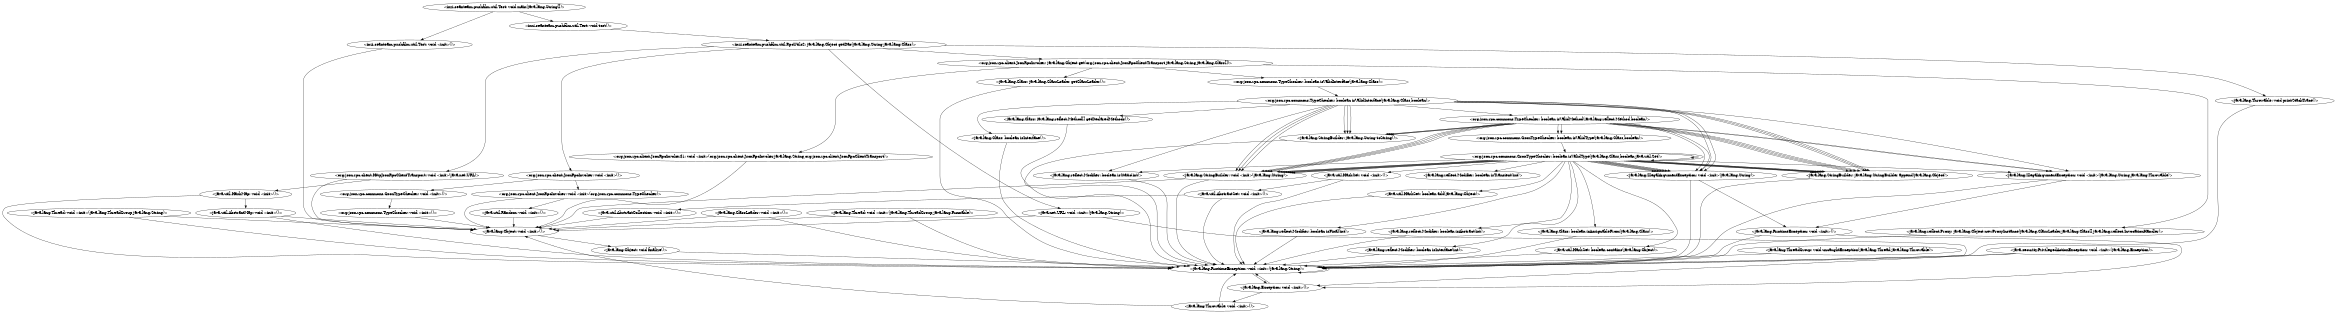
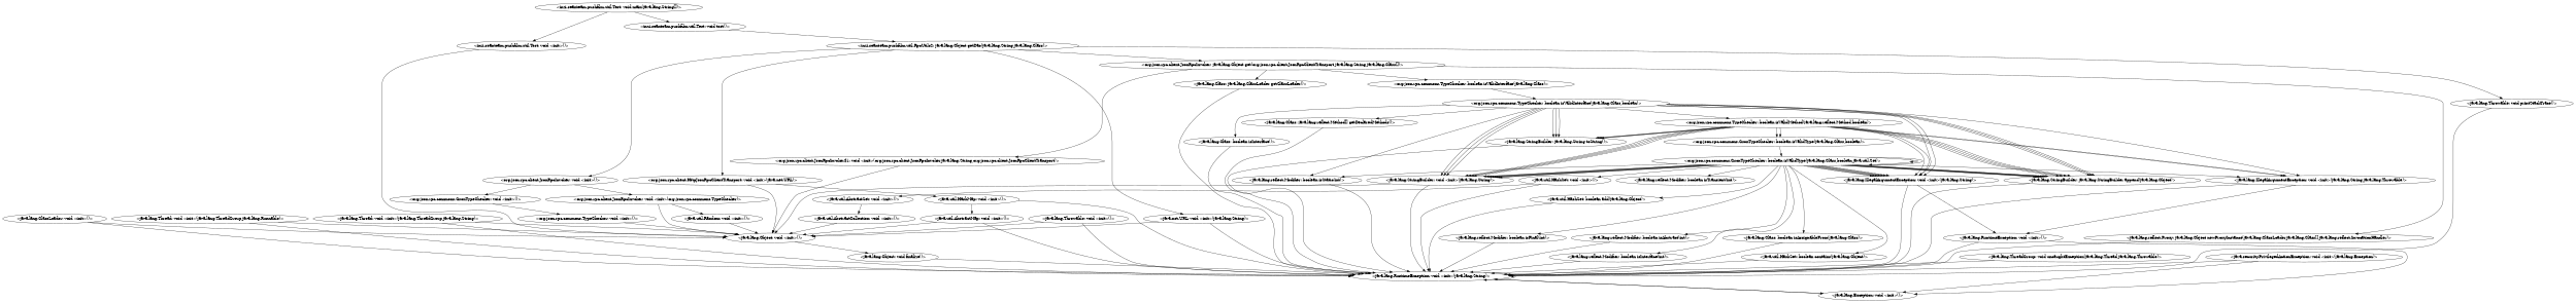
  digraph {
    "<inzi.seanteam.pushfilm.util.Test: void main(java.lang.String[])>"
    "<inzi.seanteam.pushfilm.util.Test: void <init>()>"
    "<inzi.seanteam.pushfilm.util.Test: void test()>"
    "<java.lang.Object: void <init>()>"
    "<inzi.seanteam.pushfilm.util.RpcUtils2: java.lang.Object getDao(java.lang.String,java.lang.Class)>"
    "<java.lang.Object: void finalize()>"
    "<java.lang.ThreadGroup: void uncaughtException(java.lang.Thread,java.lang.Throwable)>"
    "<java.lang.RuntimeException: void <init>(java.lang.String)>"
    "<java.lang.Exception: void <init>()>"
    "<java.lang.Throwable: void <init>()>"
    "<java.lang.ClassLoader: void <init>()>"
    "<java.security.PrivilegedActionException: void <init>(java.lang.Exception)>"
    "<java.lang.Thread: void <init>(java.lang.ThreadGroup,java.lang.Runnable)>"
    "<java.lang.Thread: void <init>(java.lang.ThreadGroup,java.lang.String)>"
    "<java.net.URL: void <init>(java.lang.String)>"
    "<org.json.rpc.client.JsonRpcInvoker: void <init>()>"
    "<org.json.rpc.client.HttpJsonRpcClientTransport: void <init>(java.net.URL)>"
    "<java.lang.Throwable: void printStackTrace()>"
    "<org.json.rpc.client.JsonRpcInvoker: java.lang.Object get(org.json.rpc.client.JsonRpcClientTransport,java.lang.String,java.lang.Class[])>"
    "<org.json.rpc.commons.GsonTypeChecker: void <init>()>"
    "<org.json.rpc.client.JsonRpcInvoker: void <init>(org.json.rpc.commons.TypeChecker)>"
    "<java.util.HashMap: void <init>()>"
    "<org.json.rpc.client.JsonRpcInvoker$1: void <init>(org.json.rpc.client.JsonRpcInvoker,java.lang.String,org.json.rpc.client.JsonRpcClientTransport)>"
    "<java.lang.reflect.Proxy: java.lang.Object newProxyInstance(java.lang.ClassLoader,java.lang.Class[],java.lang.reflect.InvocationHandler)>"
    "<java.lang.Class: java.lang.ClassLoader getClassLoader()>"
    "<org.json.rpc.commons.TypeChecker: boolean isValidInterface(java.lang.Class)>"
    "<org.json.rpc.commons.TypeChecker: void <init>()>"
    "<java.util.Random: void <init>()>"
    "<java.util.AbstractMap: void <init>()>"
    "<org.json.rpc.commons.TypeChecker: boolean isValidInterface(java.lang.Class,boolean)>"
    "<java.lang.StringBuilder: void <init>(java.lang.String)>"
    "<java.lang.IllegalArgumentException: void <init>(java.lang.String,java.lang.Throwable)>"
    "<java.lang.IllegalArgumentException: void <init>(java.lang.String)>"
    "<java.lang.reflect.Modifier: boolean isStatic(int)>"
    "<java.lang.StringBuilder: java.lang.StringBuilder append(java.lang.Object)>"
    "<java.lang.StringBuilder: java.lang.String toString()>"
    "<java.lang.Class: boolean isInterface()>"
    "<java.lang.Class: java.lang.reflect.Method[] getDeclaredMethods()>"
    "<org.json.rpc.commons.TypeChecker: boolean isValidMethod(java.lang.reflect.Method,boolean)>"
    "<java.lang.RuntimeException: void <init>()>"
    "<org.json.rpc.commons.GsonTypeChecker: boolean isValidType(java.lang.Class,boolean)>"
    "<org.json.rpc.commons.GsonTypeChecker: boolean isValidType(java.lang.Class,boolean,java.util.Set)>"
    "<java.lang.reflect.Modifier: boolean isFinal(int)>"
    "<java.lang.reflect.Modifier: boolean isTransient(int)>"
    "<java.util.HashSet: void <init>()>"
    "<java.lang.reflect.Modifier: boolean isAbstract(int)>"
    "<java.lang.reflect.Modifier: boolean isInterface(int)>"
    "<java.lang.Class: boolean isAssignableFrom(java.lang.Class)>"
    "<java.util.HashSet: boolean contains(java.lang.Object)>"
    "<java.util.HashSet: boolean add(java.lang.Object)>"
    "<java.util.AbstractSet: void <init>()>"
    "<java.util.AbstractCollection: void <init>()>"
    "<inzi.seanteam.pushfilm.util.Test: void main(java.lang.String[])>" -> "<inzi.seanteam.pushfilm.util.Test: void <init>()>"
    "<inzi.seanteam.pushfilm.util.Test: void main(java.lang.String[])>" -> "<inzi.seanteam.pushfilm.util.Test: void test()>"
    "<inzi.seanteam.pushfilm.util.Test: void <init>()>" -> "<java.lang.Object: void <init>()>"
    "<inzi.seanteam.pushfilm.util.Test: void test()>" -> "<inzi.seanteam.pushfilm.util.RpcUtils2: java.lang.Object getDao(java.lang.String,java.lang.Class)>"
    "<java.lang.Object: void <init>()>" -> "<java.lang.Object: void finalize()>"
    "<inzi.seanteam.pushfilm.util.RpcUtils2: java.lang.Object getDao(java.lang.String,java.lang.Class)>" -> "<java.net.URL: void <init>(java.lang.String)>"
    "<inzi.seanteam.pushfilm.util.RpcUtils2: java.lang.Object getDao(java.lang.String,java.lang.Class)>" -> "<org.json.rpc.client.JsonRpcInvoker: void <init>()>"
    "<inzi.seanteam.pushfilm.util.RpcUtils2: java.lang.Object getDao(java.lang.String,java.lang.Class)>" -> "<org.json.rpc.client.HttpJsonRpcClientTransport: void <init>(java.net.URL)>"
    "<inzi.seanteam.pushfilm.util.RpcUtils2: java.lang.Object getDao(java.lang.String,java.lang.Class)>" -> "<java.lang.Throwable: void printStackTrace()>"
    "<inzi.seanteam.pushfilm.util.RpcUtils2: java.lang.Object getDao(java.lang.String,java.lang.Class)>" -> "<org.json.rpc.client.JsonRpcInvoker: java.lang.Object get(org.json.rpc.client.JsonRpcClientTransport,java.lang.String,java.lang.Class[])>"
    "<java.lang.Object: void finalize()>" -> "<java.lang.RuntimeException: void <init>(java.lang.String)>"
    "<java.lang.ThreadGroup: void uncaughtException(java.lang.Thread,java.lang.Throwable)>" -> "<java.lang.RuntimeException: void <init>(java.lang.String)>"
    "<java.lang.RuntimeException: void <init>(java.lang.String)>" -> "<java.lang.RuntimeException: void <init>(java.lang.String)>"
    "<java.lang.RuntimeException: void <init>(java.lang.String)>" -> "<java.lang.Exception: void <init>()>"
    "<java.lang.Exception: void <init>()>" -> "<java.lang.RuntimeException: void <init>(java.lang.String)>"
-   "<java.lang.Exception: void <init>()>" -> "<java.lang.Throwable: void <init>()>"
    "<java.lang.Throwable: void <init>()>" -> "<java.lang.Object: void <init>()>"
    "<java.lang.Throwable: void <init>()>" -> "<java.lang.RuntimeException: void <init>(java.lang.String)>"
    "<java.lang.ClassLoader: void <init>()>" -> "<java.lang.Object: void <init>()>"
    "<java.lang.ClassLoader: void <init>()>" -> "<java.lang.RuntimeException: void <init>(java.lang.String)>"
    "<java.security.PrivilegedActionException: void <init>(java.lang.Exception)>" -> "<java.lang.RuntimeException: void <init>(java.lang.String)>"
    "<java.security.PrivilegedActionException: void <init>(java.lang.Exception)>" -> "<java.lang.Exception: void <init>()>"
    "<java.lang.Thread: void <init>(java.lang.ThreadGroup,java.lang.Runnable)>" -> "<java.lang.Object: void <init>()>"
    "<java.lang.Thread: void <init>(java.lang.ThreadGroup,java.lang.Runnable)>" -> "<java.lang.RuntimeException: void <init>(java.lang.String)>"
    "<java.lang.Thread: void <init>(java.lang.ThreadGroup,java.lang.String)>" -> "<java.lang.Object: void <init>()>"
    "<java.lang.Thread: void <init>(java.lang.ThreadGroup,java.lang.String)>" -> "<java.lang.RuntimeException: void <init>(java.lang.String)>"
    "<java.net.URL: void <init>(java.lang.String)>" -> "<java.lang.Object: void <init>()>"
    "<java.net.URL: void <init>(java.lang.String)>" -> "<java.lang.RuntimeException: void <init>(java.lang.String)>"
    "<org.json.rpc.client.JsonRpcInvoker: void <init>()>" -> "<org.json.rpc.commons.GsonTypeChecker: void <init>()>"
    "<org.json.rpc.client.JsonRpcInvoker: void <init>()>" -> "<org.json.rpc.client.JsonRpcInvoker: void <init>(org.json.rpc.commons.TypeChecker)>"
    "<org.json.rpc.client.HttpJsonRpcClientTransport: void <init>(java.net.URL)>" -> "<java.lang.Object: void <init>()>"
    "<org.json.rpc.client.HttpJsonRpcClientTransport: void <init>(java.net.URL)>" -> "<java.util.HashMap: void <init>()>"
    "<java.lang.Throwable: void printStackTrace()>" -> "<java.lang.RuntimeException: void <init>(java.lang.String)>"
    "<org.json.rpc.client.JsonRpcInvoker: java.lang.Object get(org.json.rpc.client.JsonRpcClientTransport,java.lang.String,java.lang.Class[])>" -> "<org.json.rpc.client.JsonRpcInvoker$1: void <init>(org.json.rpc.client.JsonRpcInvoker,java.lang.String,org.json.rpc.client.JsonRpcClientTransport)>"
    "<org.json.rpc.client.JsonRpcInvoker: java.lang.Object get(org.json.rpc.client.JsonRpcClientTransport,java.lang.String,java.lang.Class[])>" -> "<java.lang.reflect.Proxy: java.lang.Object newProxyInstance(java.lang.ClassLoader,java.lang.Class[],java.lang.reflect.InvocationHandler)>"
    "<org.json.rpc.client.JsonRpcInvoker: java.lang.Object get(org.json.rpc.client.JsonRpcClientTransport,java.lang.String,java.lang.Class[])>" -> "<java.lang.Class: java.lang.ClassLoader getClassLoader()>"
    "<org.json.rpc.client.JsonRpcInvoker: java.lang.Object get(org.json.rpc.client.JsonRpcClientTransport,java.lang.String,java.lang.Class[])>" -> "<org.json.rpc.commons.TypeChecker: boolean isValidInterface(java.lang.Class)>"
    "<org.json.rpc.commons.GsonTypeChecker: void <init>()>" -> "<org.json.rpc.commons.TypeChecker: void <init>()>"
    "<org.json.rpc.client.JsonRpcInvoker: void <init>(org.json.rpc.commons.TypeChecker)>" -> "<java.lang.Object: void <init>()>"
    "<org.json.rpc.client.JsonRpcInvoker: void <init>(org.json.rpc.commons.TypeChecker)>" -> "<java.util.Random: void <init>()>"
    "<java.util.HashMap: void <init>()>" -> "<java.lang.RuntimeException: void <init>(java.lang.String)>"
    "<java.util.HashMap: void <init>()>" -> "<java.util.AbstractMap: void <init>()>"
    "<org.json.rpc.client.JsonRpcInvoker$1: void <init>(org.json.rpc.client.JsonRpcInvoker,java.lang.String,org.json.rpc.client.JsonRpcClientTransport)>" -> "<java.lang.Object: void <init>()>"
    "<java.lang.reflect.Proxy: java.lang.Object newProxyInstance(java.lang.ClassLoader,java.lang.Class[],java.lang.reflect.InvocationHandler)>" -> "<java.lang.RuntimeException: void <init>(java.lang.String)>"
    "<java.lang.Class: java.lang.ClassLoader getClassLoader()>" -> "<java.lang.RuntimeException: void <init>(java.lang.String)>"
    "<org.json.rpc.commons.TypeChecker: boolean isValidInterface(java.lang.Class)>" -> "<org.json.rpc.commons.TypeChecker: boolean isValidInterface(java.lang.Class,boolean)>"
    "<org.json.rpc.commons.TypeChecker: void <init>()>" -> "<java.lang.Object: void <init>()>"
    "<java.util.Random: void <init>()>" -> "<java.lang.Object: void <init>()>"
    "<java.util.AbstractMap: void <init>()>" -> "<java.lang.Object: void <init>()>"
    "<java.util.AbstractMap: void <init>()>" -> "<java.lang.RuntimeException: void <init>(java.lang.String)>"
    "<org.json.rpc.commons.TypeChecker: boolean isValidInterface(java.lang.Class,boolean)>" -> "<java.lang.StringBuilder: void <init>(java.lang.String)>"
    "<org.json.rpc.commons.TypeChecker: boolean isValidInterface(java.lang.Class,boolean)>" -> "<java.lang.StringBuilder: void <init>(java.lang.String)>"
    "<org.json.rpc.commons.TypeChecker: boolean isValidInterface(java.lang.Class,boolean)>" -> "<java.lang.StringBuilder: void <init>(java.lang.String)>"
    "<org.json.rpc.commons.TypeChecker: boolean isValidInterface(java.lang.Class,boolean)>" -> "<java.lang.IllegalArgumentException: void <init>(java.lang.String,java.lang.Throwable)>"
    "<org.json.rpc.commons.TypeChecker: boolean isValidInterface(java.lang.Class,boolean)>" -> "<java.lang.IllegalArgumentException: void <init>(java.lang.String)>"
    "<org.json.rpc.commons.TypeChecker: boolean isValidInterface(java.lang.Class,boolean)>" -> "<java.lang.IllegalArgumentException: void <init>(java.lang.String)>"
    "<org.json.rpc.commons.TypeChecker: boolean isValidInterface(java.lang.Class,boolean)>" -> "<java.lang.reflect.Modifier: boolean isStatic(int)>"
    "<org.json.rpc.commons.TypeChecker: boolean isValidInterface(java.lang.Class,boolean)>" -> "<java.lang.StringBuilder: java.lang.StringBuilder append(java.lang.Object)>"
    "<org.json.rpc.commons.TypeChecker: boolean isValidInterface(java.lang.Class,boolean)>" -> "<java.lang.StringBuilder: java.lang.StringBuilder append(java.lang.Object)>"
    "<org.json.rpc.commons.TypeChecker: boolean isValidInterface(java.lang.Class,boolean)>" -> "<java.lang.StringBuilder: java.lang.StringBuilder append(java.lang.Object)>"
    "<org.json.rpc.commons.TypeChecker: boolean isValidInterface(java.lang.Class,boolean)>" -> "<java.lang.StringBuilder: java.lang.String toString()>"
    "<org.json.rpc.commons.TypeChecker: boolean isValidInterface(java.lang.Class,boolean)>" -> "<java.lang.StringBuilder: java.lang.String toString()>"
    "<org.json.rpc.commons.TypeChecker: boolean isValidInterface(java.lang.Class,boolean)>" -> "<java.lang.StringBuilder: java.lang.String toString()>"
    "<org.json.rpc.commons.TypeChecker: boolean isValidInterface(java.lang.Class,boolean)>" -> "<java.lang.Class: boolean isInterface()>"
    "<org.json.rpc.commons.TypeChecker: boolean isValidInterface(java.lang.Class,boolean)>" -> "<java.lang.Class: java.lang.reflect.Method[] getDeclaredMethods()>"
    "<org.json.rpc.commons.TypeChecker: boolean isValidInterface(java.lang.Class,boolean)>" -> "<org.json.rpc.commons.TypeChecker: boolean isValidMethod(java.lang.reflect.Method,boolean)>"
    "<java.lang.StringBuilder: void <init>(java.lang.String)>" -> "<java.lang.Object: void <init>()>"
    "<java.lang.StringBuilder: void <init>(java.lang.String)>" -> "<java.lang.RuntimeException: void <init>(java.lang.String)>"
    "<java.lang.IllegalArgumentException: void <init>(java.lang.String,java.lang.Throwable)>" -> "<java.lang.RuntimeException: void <init>(java.lang.String)>"
    "<java.lang.IllegalArgumentException: void <init>(java.lang.String,java.lang.Throwable)>" -> "<java.lang.RuntimeException: void <init>()>"
    "<java.lang.IllegalArgumentException: void <init>(java.lang.String)>" -> "<java.lang.RuntimeException: void <init>(java.lang.String)>"
    "<java.lang.IllegalArgumentException: void <init>(java.lang.String)>" -> "<java.lang.RuntimeException: void <init>()>"
    "<java.lang.reflect.Modifier: boolean isStatic(int)>" -> "<java.lang.RuntimeException: void <init>(java.lang.String)>"
    "<java.lang.StringBuilder: java.lang.StringBuilder append(java.lang.Object)>" -> "<java.lang.RuntimeException: void <init>(java.lang.String)>"
    "<java.lang.StringBuilder: java.lang.String toString()>" -> "<java.lang.RuntimeException: void <init>(java.lang.String)>"
    "<java.lang.Class: boolean isInterface()>" -> "<java.lang.RuntimeException: void <init>(java.lang.String)>"
    "<java.lang.Class: java.lang.reflect.Method[] getDeclaredMethods()>" -> "<java.lang.RuntimeException: void <init>(java.lang.String)>"
    "<org.json.rpc.commons.TypeChecker: boolean isValidMethod(java.lang.reflect.Method,boolean)>" -> "<java.lang.StringBuilder: void <init>(java.lang.String)>"
    "<org.json.rpc.commons.TypeChecker: boolean isValidMethod(java.lang.reflect.Method,boolean)>" -> "<java.lang.StringBuilder: void <init>(java.lang.String)>"
    "<org.json.rpc.commons.TypeChecker: boolean isValidMethod(java.lang.reflect.Method,boolean)>" -> "<java.lang.StringBuilder: void <init>(java.lang.String)>"
    "<org.json.rpc.commons.TypeChecker: boolean isValidMethod(java.lang.reflect.Method,boolean)>" -> "<java.lang.StringBuilder: void <init>(java.lang.String)>"
    "<org.json.rpc.commons.TypeChecker: boolean isValidMethod(java.lang.reflect.Method,boolean)>" -> "<java.lang.IllegalArgumentException: void <init>(java.lang.String,java.lang.Throwable)>"
    "<org.json.rpc.commons.TypeChecker: boolean isValidMethod(java.lang.reflect.Method,boolean)>" -> "<java.lang.IllegalArgumentException: void <init>(java.lang.String,java.lang.Throwable)>"
    "<org.json.rpc.commons.TypeChecker: boolean isValidMethod(java.lang.reflect.Method,boolean)>" -> "<java.lang.IllegalArgumentException: void <init>(java.lang.String)>"
    "<org.json.rpc.commons.TypeChecker: boolean isValidMethod(java.lang.reflect.Method,boolean)>" -> "<java.lang.IllegalArgumentException: void <init>(java.lang.String)>"
    "<org.json.rpc.commons.TypeChecker: boolean isValidMethod(java.lang.reflect.Method,boolean)>" -> "<java.lang.StringBuilder: java.lang.StringBuilder append(java.lang.Object)>"
    "<org.json.rpc.commons.TypeChecker: boolean isValidMethod(java.lang.reflect.Method,boolean)>" -> "<java.lang.StringBuilder: java.lang.StringBuilder append(java.lang.Object)>"
    "<org.json.rpc.commons.TypeChecker: boolean isValidMethod(java.lang.reflect.Method,boolean)>" -> "<java.lang.StringBuilder: java.lang.StringBuilder append(java.lang.Object)>"
    "<org.json.rpc.commons.TypeChecker: boolean isValidMethod(java.lang.reflect.Method,boolean)>" -> "<java.lang.StringBuilder: java.lang.StringBuilder append(java.lang.Object)>"
    "<org.json.rpc.commons.TypeChecker: boolean isValidMethod(java.lang.reflect.Method,boolean)>" -> "<java.lang.StringBuilder: java.lang.String toString()>"
    "<org.json.rpc.commons.TypeChecker: boolean isValidMethod(java.lang.reflect.Method,boolean)>" -> "<java.lang.StringBuilder: java.lang.String toString()>"
    "<org.json.rpc.commons.TypeChecker: boolean isValidMethod(java.lang.reflect.Method,boolean)>" -> "<java.lang.StringBuilder: java.lang.String toString()>"
    "<org.json.rpc.commons.TypeChecker: boolean isValidMethod(java.lang.reflect.Method,boolean)>" -> "<java.lang.StringBuilder: java.lang.String toString()>"
    "<org.json.rpc.commons.TypeChecker: boolean isValidMethod(java.lang.reflect.Method,boolean)>" -> "<org.json.rpc.commons.GsonTypeChecker: boolean isValidType(java.lang.Class,boolean)>"
    "<org.json.rpc.commons.TypeChecker: boolean isValidMethod(java.lang.reflect.Method,boolean)>" -> "<org.json.rpc.commons.GsonTypeChecker: boolean isValidType(java.lang.Class,boolean)>"
    "<java.lang.RuntimeException: void <init>()>" -> "<java.lang.RuntimeException: void <init>(java.lang.String)>"
    "<java.lang.RuntimeException: void <init>()>" -> "<java.lang.Exception: void <init>()>"
    "<org.json.rpc.commons.GsonTypeChecker: boolean isValidType(java.lang.Class,boolean)>" -> "<org.json.rpc.commons.GsonTypeChecker: boolean isValidType(java.lang.Class,boolean,java.util.Set)>"
    "<org.json.rpc.commons.GsonTypeChecker: boolean isValidType(java.lang.Class,boolean,java.util.Set)>" -> "<java.lang.StringBuilder: void <init>(java.lang.String)>"
    "<org.json.rpc.commons.GsonTypeChecker: boolean isValidType(java.lang.Class,boolean,java.util.Set)>" -> "<java.lang.StringBuilder: void <init>(java.lang.String)>"
    "<org.json.rpc.commons.GsonTypeChecker: boolean isValidType(java.lang.Class,boolean,java.util.Set)>" -> "<java.lang.StringBuilder: void <init>(java.lang.String)>"
    "<org.json.rpc.commons.GsonTypeChecker: boolean isValidType(java.lang.Class,boolean,java.util.Set)>" -> "<java.lang.StringBuilder: void <init>(java.lang.String)>"
    "<org.json.rpc.commons.GsonTypeChecker: boolean isValidType(java.lang.Class,boolean,java.util.Set)>" -> "<java.lang.StringBuilder: void <init>(java.lang.String)>"
    "<org.json.rpc.commons.GsonTypeChecker: boolean isValidType(java.lang.Class,boolean,java.util.Set)>" -> "<java.lang.StringBuilder: void <init>(java.lang.String)>"
    "<org.json.rpc.commons.GsonTypeChecker: boolean isValidType(java.lang.Class,boolean,java.util.Set)>" -> "<java.lang.StringBuilder: void <init>(java.lang.String)>"
    "<org.json.rpc.commons.GsonTypeChecker: boolean isValidType(java.lang.Class,boolean,java.util.Set)>" -> "<java.lang.StringBuilder: void <init>(java.lang.String)>"
    "<org.json.rpc.commons.GsonTypeChecker: boolean isValidType(java.lang.Class,boolean,java.util.Set)>" -> "<java.lang.IllegalArgumentException: void <init>(java.lang.String,java.lang.Throwable)>"
    "<org.json.rpc.commons.GsonTypeChecker: boolean isValidType(java.lang.Class,boolean,java.util.Set)>" -> "<java.lang.IllegalArgumentException: void <init>(java.lang.String)>"
    "<org.json.rpc.commons.GsonTypeChecker: boolean isValidType(java.lang.Class,boolean,java.util.Set)>" -> "<java.lang.IllegalArgumentException: void <init>(java.lang.String)>"
    "<org.json.rpc.commons.GsonTypeChecker: boolean isValidType(java.lang.Class,boolean,java.util.Set)>" -> "<java.lang.IllegalArgumentException: void <init>(java.lang.String)>"
    "<org.json.rpc.commons.GsonTypeChecker: boolean isValidType(java.lang.Class,boolean,java.util.Set)>" -> "<java.lang.IllegalArgumentException: void <init>(java.lang.String)>"
    "<org.json.rpc.commons.GsonTypeChecker: boolean isValidType(java.lang.Class,boolean,java.util.Set)>" -> "<java.lang.IllegalArgumentException: void <init>(java.lang.String)>"
    "<org.json.rpc.commons.GsonTypeChecker: boolean isValidType(java.lang.Class,boolean,java.util.Set)>" -> "<java.lang.IllegalArgumentException: void <init>(java.lang.String)>"
    "<org.json.rpc.commons.GsonTypeChecker: boolean isValidType(java.lang.Class,boolean,java.util.Set)>" -> "<java.lang.IllegalArgumentException: void <init>(java.lang.String)>"
    "<org.json.rpc.commons.GsonTypeChecker: boolean isValidType(java.lang.Class,boolean,java.util.Set)>" -> "<java.lang.reflect.Modifier: boolean isStatic(int)>"
    "<org.json.rpc.commons.GsonTypeChecker: boolean isValidType(java.lang.Class,boolean,java.util.Set)>" -> "<java.lang.StringBuilder: java.lang.StringBuilder append(java.lang.Object)>"
    "<org.json.rpc.commons.GsonTypeChecker: boolean isValidType(java.lang.Class,boolean,java.util.Set)>" -> "<java.lang.StringBuilder: java.lang.StringBuilder append(java.lang.Object)>"
    "<org.json.rpc.commons.GsonTypeChecker: boolean isValidType(java.lang.Class,boolean,java.util.Set)>" -> "<java.lang.StringBuilder: java.lang.StringBuilder append(java.lang.Object)>"
    "<org.json.rpc.commons.GsonTypeChecker: boolean isValidType(java.lang.Class,boolean,java.util.Set)>" -> "<java.lang.StringBuilder: java.lang.StringBuilder append(java.lang.Object)>"
    "<org.json.rpc.commons.GsonTypeChecker: boolean isValidType(java.lang.Class,boolean,java.util.Set)>" -> "<java.lang.StringBuilder: java.lang.StringBuilder append(java.lang.Object)>"
    "<org.json.rpc.commons.GsonTypeChecker: boolean isValidType(java.lang.Class,boolean,java.util.Set)>" -> "<java.lang.StringBuilder: java.lang.StringBuilder append(java.lang.Object)>"
    "<org.json.rpc.commons.GsonTypeChecker: boolean isValidType(java.lang.Class,boolean,java.util.Set)>" -> "<java.lang.StringBuilder: java.lang.StringBuilder append(java.lang.Object)>"
    "<org.json.rpc.commons.GsonTypeChecker: boolean isValidType(java.lang.Class,boolean,java.util.Set)>" -> "<java.lang.StringBuilder: java.lang.StringBuilder append(java.lang.Object)>"
    "<org.json.rpc.commons.GsonTypeChecker: boolean isValidType(java.lang.Class,boolean,java.util.Set)>" -> "<org.json.rpc.commons.GsonTypeChecker: boolean isValidType(java.lang.Class,boolean,java.util.Set)>"
    "<org.json.rpc.commons.GsonTypeChecker: boolean isValidType(java.lang.Class,boolean,java.util.Set)>" -> "<org.json.rpc.commons.GsonTypeChecker: boolean isValidType(java.lang.Class,boolean,java.util.Set)>"
    "<org.json.rpc.commons.GsonTypeChecker: boolean isValidType(java.lang.Class,boolean,java.util.Set)>" -> "<java.lang.reflect.Modifier: boolean isFinal(int)>"
    "<org.json.rpc.commons.GsonTypeChecker: boolean isValidType(java.lang.Class,boolean,java.util.Set)>" -> "<java.lang.reflect.Modifier: boolean isTransient(int)>"
    "<org.json.rpc.commons.GsonTypeChecker: boolean isValidType(java.lang.Class,boolean,java.util.Set)>" -> "<java.util.HashSet: void <init>()>"
    "<org.json.rpc.commons.GsonTypeChecker: boolean isValidType(java.lang.Class,boolean,java.util.Set)>" -> "<java.lang.reflect.Modifier: boolean isAbstract(int)>"
    "<org.json.rpc.commons.GsonTypeChecker: boolean isValidType(java.lang.Class,boolean,java.util.Set)>" -> "<java.lang.reflect.Modifier: boolean isInterface(int)>"
    "<org.json.rpc.commons.GsonTypeChecker: boolean isValidType(java.lang.Class,boolean,java.util.Set)>" -> "<java.lang.Class: boolean isAssignableFrom(java.lang.Class)>"
    "<org.json.rpc.commons.GsonTypeChecker: boolean isValidType(java.lang.Class,boolean,java.util.Set)>" -> "<java.util.HashSet: boolean contains(java.lang.Object)>"
    "<org.json.rpc.commons.GsonTypeChecker: boolean isValidType(java.lang.Class,boolean,java.util.Set)>" -> "<java.util.HashSet: boolean add(java.lang.Object)>"
    "<java.lang.reflect.Modifier: boolean isFinal(int)>" -> "<java.lang.RuntimeException: void <init>(java.lang.String)>"
    "<java.util.HashSet: void <init>()>" -> "<java.lang.RuntimeException: void <init>(java.lang.String)>"
    "<java.util.HashSet: void <init>()>" -> "<java.util.AbstractSet: void <init>()>"
    "<java.lang.reflect.Modifier: boolean isAbstract(int)>" -> "<java.lang.RuntimeException: void <init>(java.lang.String)>"
    "<java.lang.reflect.Modifier: boolean isInterface(int)>" -> "<java.lang.RuntimeException: void <init>(java.lang.String)>"
    "<java.lang.Class: boolean isAssignableFrom(java.lang.Class)>" -> "<java.lang.RuntimeException: void <init>(java.lang.String)>"
    "<java.util.HashSet: boolean contains(java.lang.Object)>" -> "<java.lang.RuntimeException: void <init>(java.lang.String)>"
    "<java.util.HashSet: boolean add(java.lang.Object)>" -> "<java.lang.RuntimeException: void <init>(java.lang.String)>"
-   "<java.util.AbstractSet: void <init>()>" -> "<java.lang.RuntimeException: void <init>(java.lang.String)>"
    "<java.util.AbstractSet: void <init>()>" -> "<java.util.AbstractCollection: void <init>()>"
    "<java.util.AbstractCollection: void <init>()>" -> "<java.lang.Object: void <init>()>"
  }
